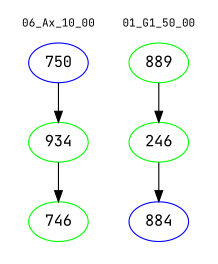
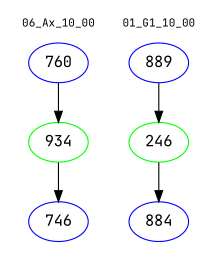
  digraph {
    fontname="JetBrains Mono"
    node [color=blue fontname="JetBrains Mono"]
    edge [color=black fontname="JetBrains Mono"]
-   n1 [label=750]
+   n1 [label=760]
    n2 [color=green label=934]
-   n3 [color=green label=746]
-   n4 [color=green label=889]
+   n3 [label=746]
+   n4 [label=889]
    n5 [color=green label=246]
    n6 [label=884]
    subgraph cluster_1 {
      color=white
      fontsize=10
      label="06_Ax_10_00"
      n1
      n2
      n3
    }
    subgraph cluster_2 {
      color=white
      fontsize=10
-     label="01_G1_50_00"
+     label="01_G1_10_00"
      n4
      n5
      n6
    }
    n1 -> n2
    n2 -> n3
    n4 -> n5
    n5 -> n6
  }
